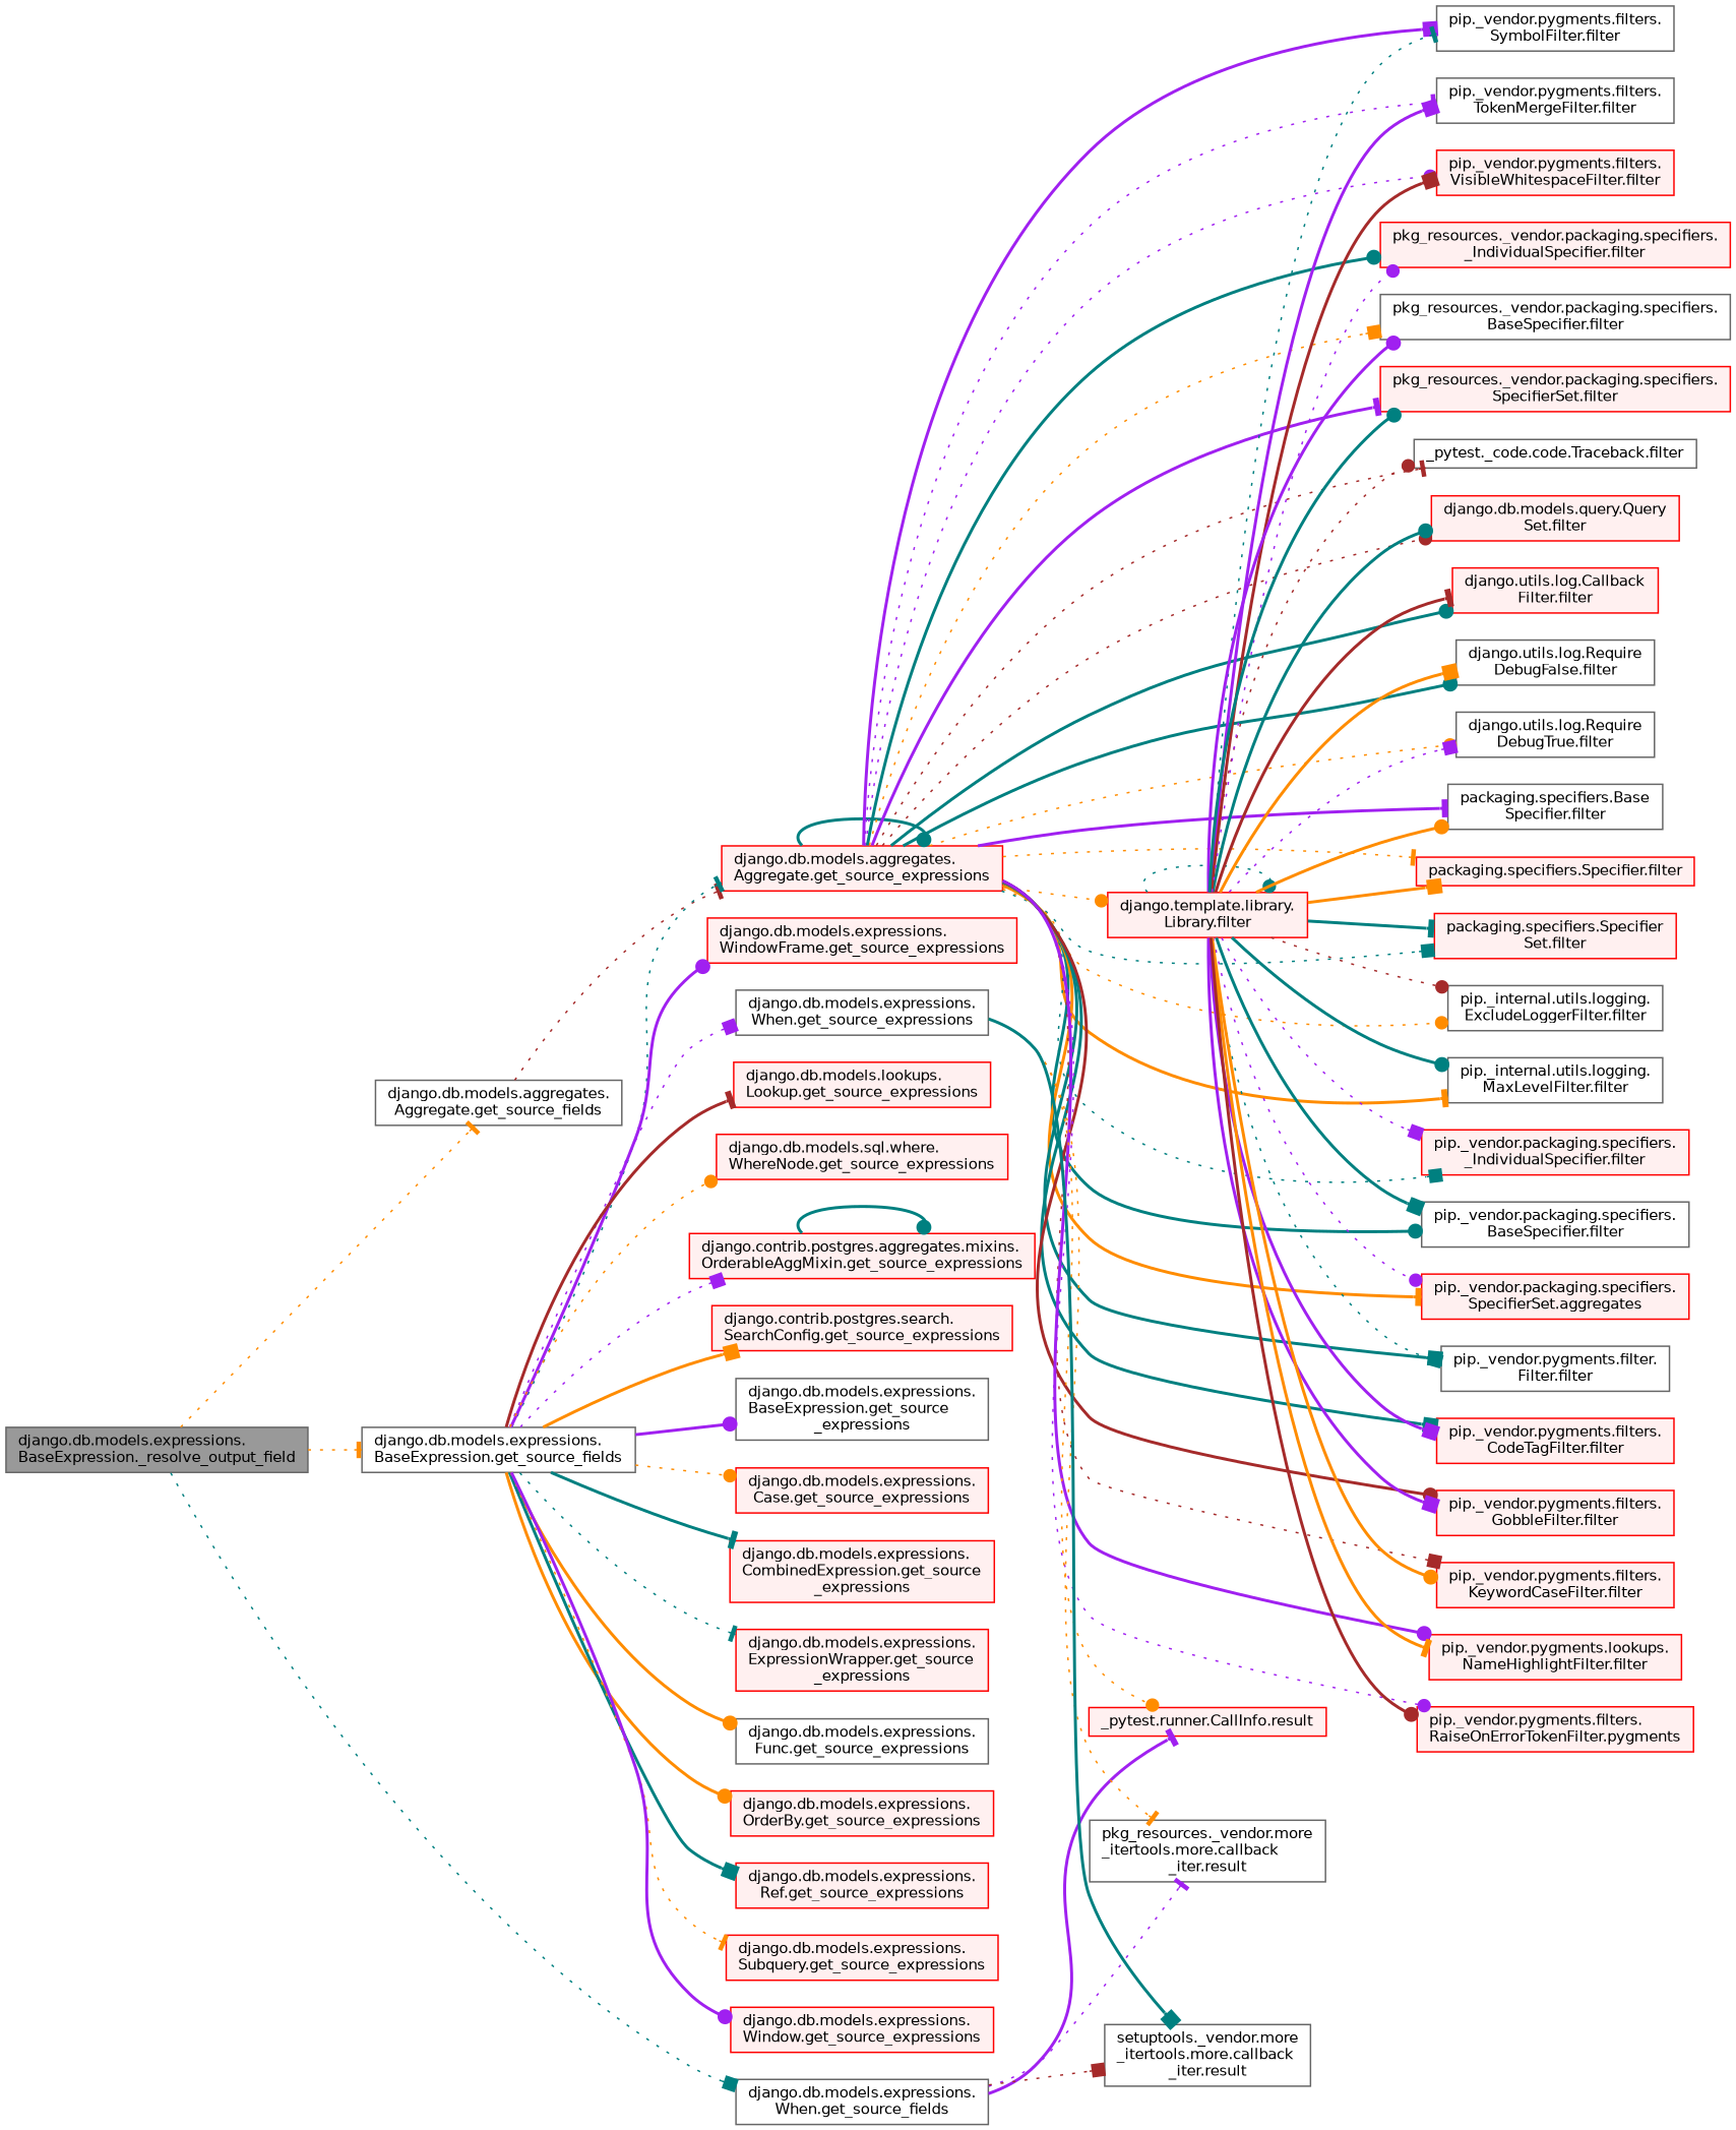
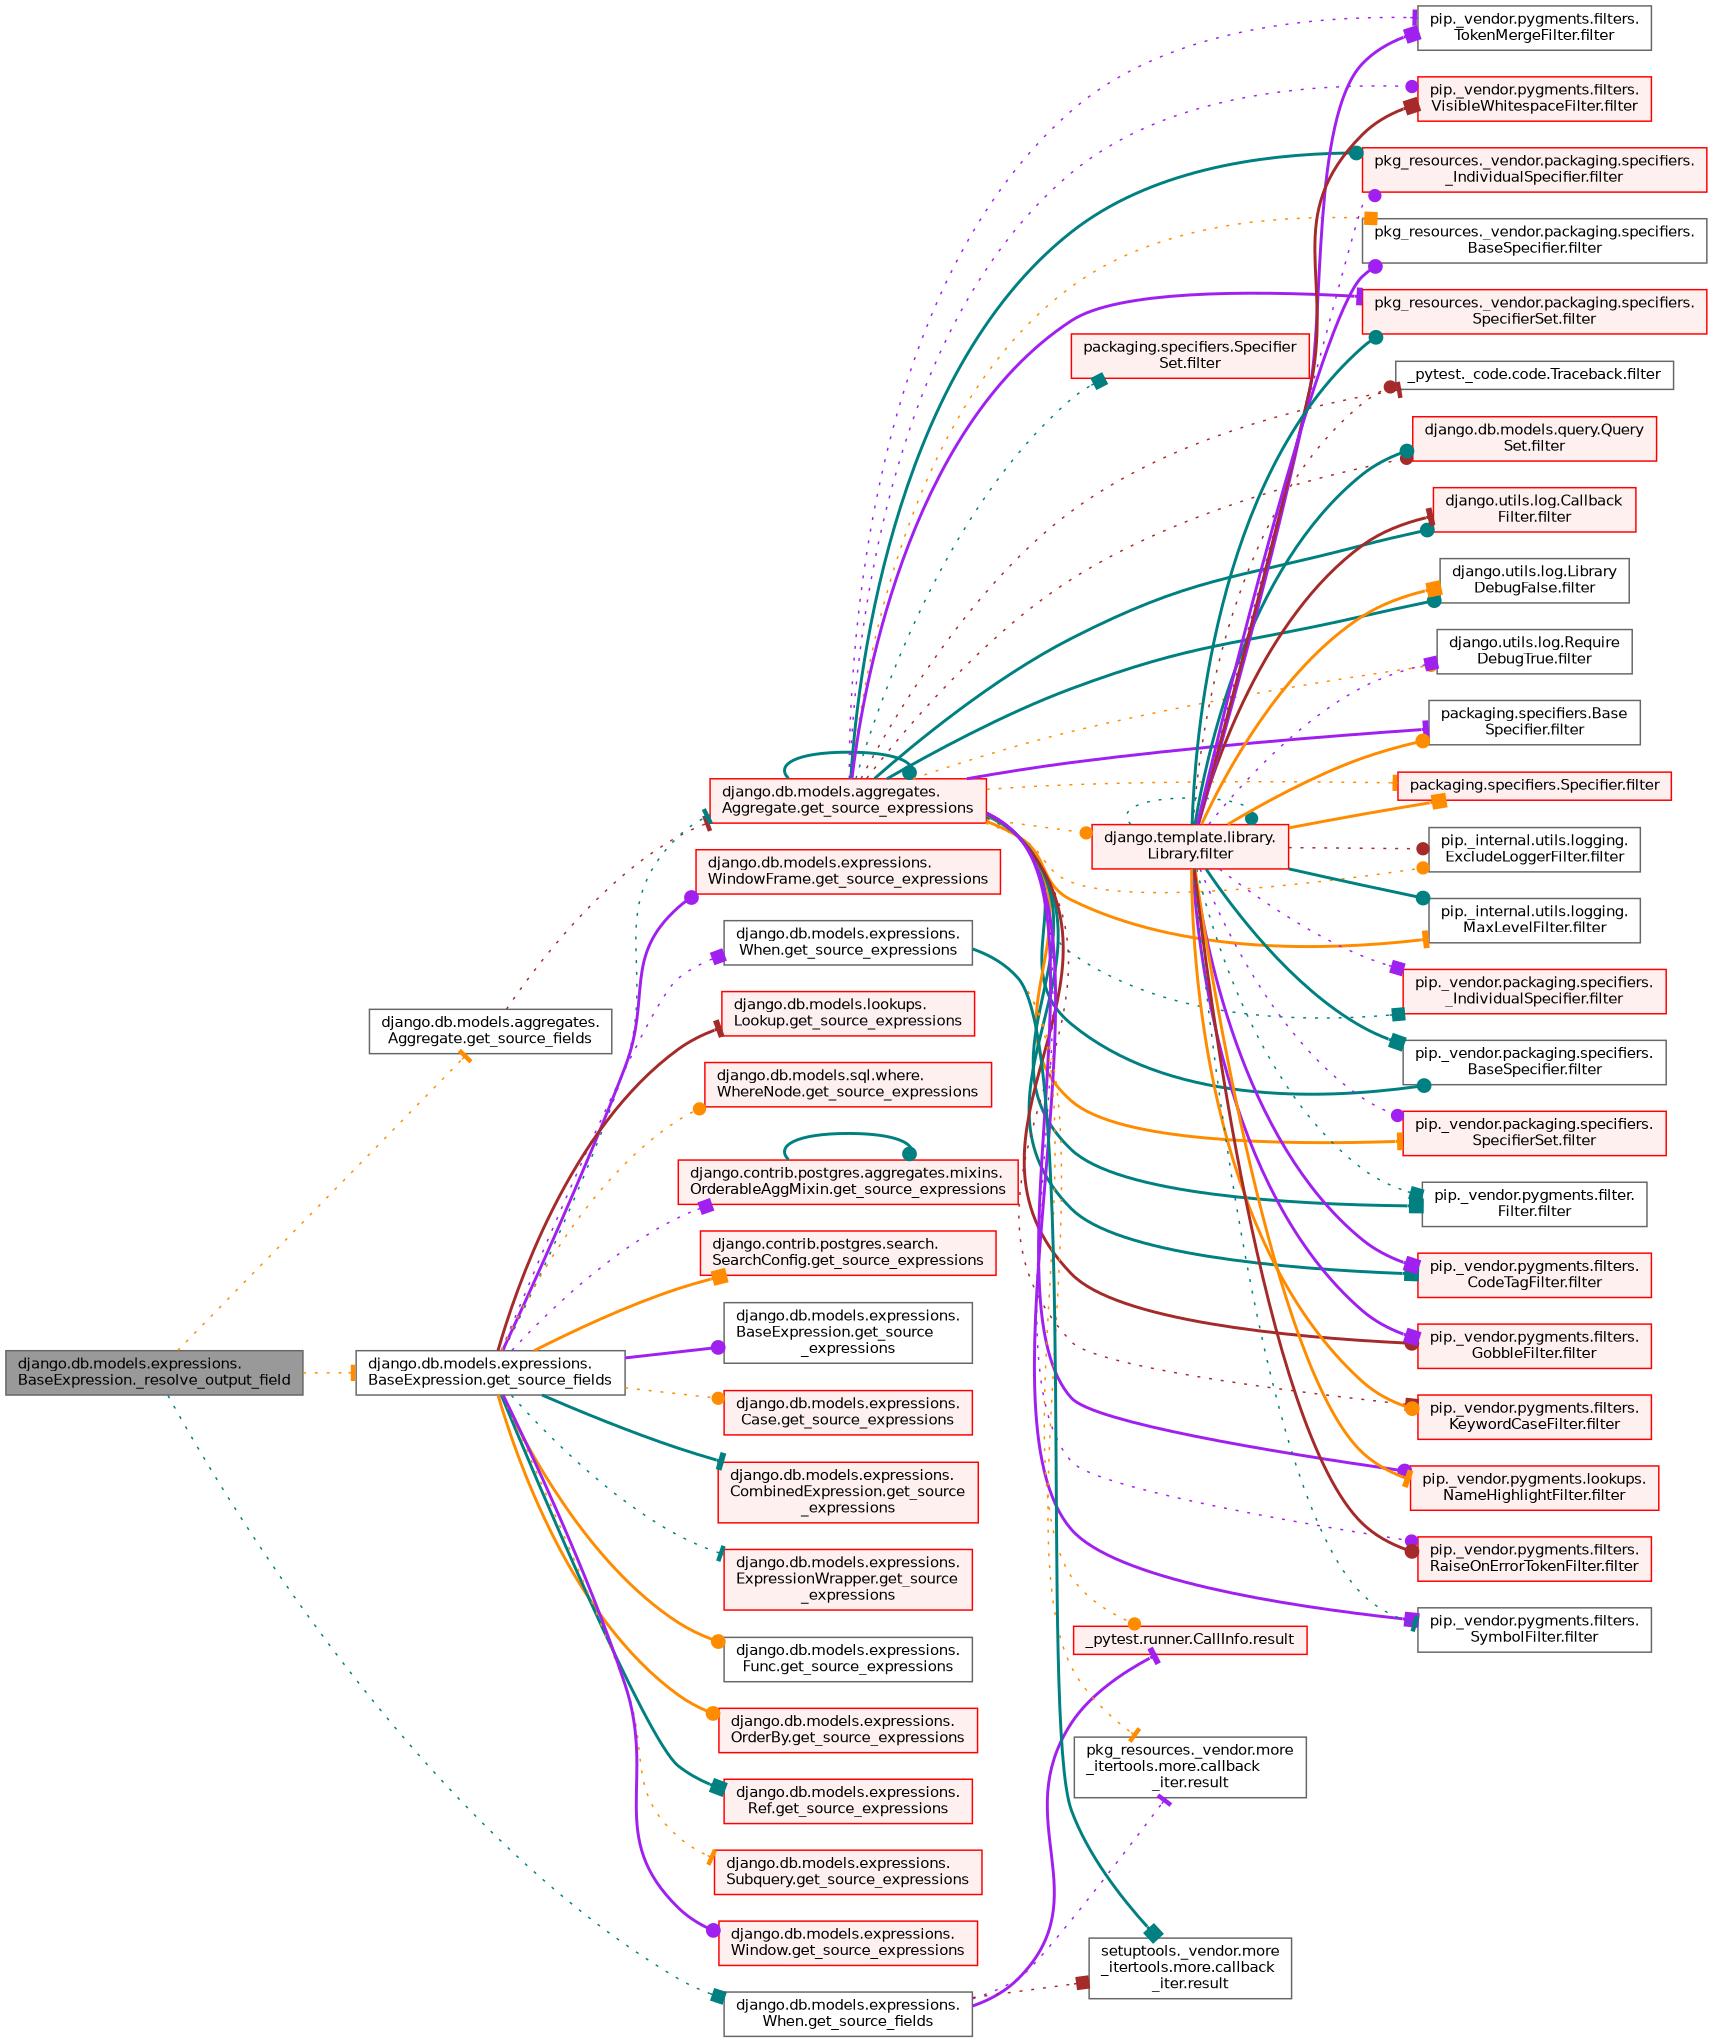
  digraph {
    rankdir=LR
    node [color=red fillcolor="#FFF0F0" fontname=Helvetica fontsize=10 shape=box style=filled]
    edge [arrowhead=dot color=teal fontname=Helvetica fontsize=10 labelfontname=Helvetica labelfontsize=10 style=bold]
    n1 [color=gray40 fillcolor=grey60 fontcolor=black height=0.2 label="django.db.models.expressions.\lBaseExpression._resolve_output_field" width=0.4]
    n2 [color=grey40 fillcolor=white height=0.2 label="django.db.models.aggregates.\lAggregate.get_source_fields" width=0.4]
    n3 [color=grey40 fillcolor=white height=0.2 label="django.db.models.expressions.\lBaseExpression.get_source_fields" width=0.4]
    n4 [color=grey40 fillcolor=white height=0.2 label="django.db.models.expressions.\lWhen.get_source_fields" width=0.4]
    n5 [height=0.2 label="django.db.models.aggregates.\lAggregate.get_source_expressions" width=0.4]
    n6 [height=0.2 label="django.contrib.postgres.aggregates.mixins.\lOrderableAggMixin.get_source_expressions" width=0.4]
    n7 [height=0.2 label="django.contrib.postgres.search.\lSearchConfig.get_source_expressions" width=0.4]
    n8 [color=grey40 fillcolor=white height=0.2 label="django.db.models.expressions.\lBaseExpression.get_source\l_expressions" width=0.4]
    n9 [height=0.2 label="django.db.models.expressions.\lCase.get_source_expressions" width=0.4]
    n10 [height=0.2 label="django.db.models.expressions.\lCombinedExpression.get_source\l_expressions" width=0.4]
    n11 [height=0.2 label="django.db.models.expressions.\lExpressionWrapper.get_source\l_expressions" width=0.4]
    n12 [color=grey40 fillcolor=white height=0.2 label="django.db.models.expressions.\lFunc.get_source_expressions" width=0.4]
    n13 [height=0.2 label="django.db.models.expressions.\lOrderBy.get_source_expressions" width=0.4]
    n14 [height=0.2 label="django.db.models.expressions.\lRef.get_source_expressions" width=0.4]
    n15 [height=0.2 label="django.db.models.expressions.\lSubquery.get_source_expressions" width=0.4]
    n16 [color=grey40 fillcolor=white height=0.2 label="django.db.models.expressions.\lWhen.get_source_expressions" width=0.4]
    n17 [height=0.2 label="django.db.models.expressions.\lWindow.get_source_expressions" width=0.4]
    n18 [height=0.2 label="django.db.models.expressions.\lWindowFrame.get_source_expressions" width=0.4]
    n19 [height=0.2 label="django.db.models.lookups.\lLookup.get_source_expressions" width=0.4]
    n20 [height=0.2 label="django.db.models.sql.where.\lWhereNode.get_source_expressions" width=0.4]
    n21 [height=0.2 label="_pytest.runner.CallInfo.result" width=0.4]
    n22 [color=grey40 fillcolor=white height=0.2 label="pkg_resources._vendor.more\l_itertools.more.callback\l_iter.result" width=0.4]
    n23 [color=grey40 fillcolor=white height=0.2 label="setuptools._vendor.more\l_itertools.more.callback\l_iter.result" width=0.4]
    n24 [color=grey40 fillcolor=white height=0.2 label="_pytest._code.code.Traceback.filter" width=0.4]
    n25 [height=0.2 label="django.db.models.query.Query\lSet.filter" width=0.4]
    n26 [height=0.2 label="django.template.library.\lLibrary.filter" width=0.4]
    n27 [height=0.2 label="django.utils.log.Callback\lFilter.filter" width=0.4]
-   n28 [color=grey40 fillcolor=white height=0.2 label="django.utils.log.Require\lDebugFalse.filter" width=0.4]
+   n28 [color=grey40 fillcolor=white height=0.2 label="django.utils.log.Library\lDebugFalse.filter" width=0.4]
    n29 [color=grey40 fillcolor=white height=0.2 label="django.utils.log.Require\lDebugTrue.filter" width=0.4]
    n30 [color=grey40 fillcolor=white height=0.2 label="packaging.specifiers.Base\lSpecifier.filter" width=0.4]
    n31 [height=0.2 label="packaging.specifiers.Specifier.filter" width=0.4]
    n32 [height=0.2 label="packaging.specifiers.Specifier\lSet.filter" width=0.4]
    n33 [color=grey40 fillcolor=white height=0.2 label="pip._internal.utils.logging.\lExcludeLoggerFilter.filter" width=0.4]
    n34 [color=grey40 fillcolor=white height=0.2 label="pip._internal.utils.logging.\lMaxLevelFilter.filter" width=0.4]
    n35 [height=0.2 label="pip._vendor.packaging.specifiers.\l_IndividualSpecifier.filter" width=0.4]
    n36 [color=grey40 fillcolor=white height=0.2 label="pip._vendor.packaging.specifiers.\lBaseSpecifier.filter" width=0.4]
-   n37 [height=0.2 label="pip._vendor.packaging.specifiers.\lSpecifierSet.aggregates" width=0.4]
+   n37 [height=0.2 label="pip._vendor.packaging.specifiers.\lSpecifierSet.filter" width=0.4]
    n38 [color=grey40 fillcolor=white height=0.2 label="pip._vendor.pygments.filter.\lFilter.filter" width=0.4]
    n39 [height=0.2 label="pip._vendor.pygments.filters.\lCodeTagFilter.filter" width=0.4]
    n40 [height=0.2 label="pip._vendor.pygments.filters.\lGobbleFilter.filter" width=0.4]
    n41 [height=0.2 label="pip._vendor.pygments.filters.\lKeywordCaseFilter.filter" width=0.4]
    n42 [height=0.2 label="pip._vendor.pygments.lookups.\lNameHighlightFilter.filter" width=0.4]
-   n43 [height=0.2 label="pip._vendor.pygments.filters.\lRaiseOnErrorTokenFilter.pygments" width=0.4]
+   n43 [height=0.2 label="pip._vendor.pygments.filters.\lRaiseOnErrorTokenFilter.filter" width=0.4]
    n44 [color=grey40 fillcolor=white height=0.2 label="pip._vendor.pygments.filters.\lSymbolFilter.filter" width=0.4]
    n45 [color=grey40 fillcolor=white height=0.2 label="pip._vendor.pygments.filters.\lTokenMergeFilter.filter" width=0.4]
    n46 [height=0.2 label="pip._vendor.pygments.filters.\lVisibleWhitespaceFilter.filter" width=0.4]
    n47 [height=0.2 label="pkg_resources._vendor.packaging.specifiers.\l_IndividualSpecifier.filter" width=0.4]
    n48 [color=grey40 fillcolor=white height=0.2 label="pkg_resources._vendor.packaging.specifiers.\lBaseSpecifier.filter" width=0.4]
    n49 [height=0.2 label="pkg_resources._vendor.packaging.specifiers.\lSpecifierSet.filter" width=0.4]
    n1 -> n2 [arrowhead=tee color=darkorange style=dotted]
    n1 -> n3 [arrowhead=tee color=darkorange style=dotted]
    n1 -> n4 [arrowhead=box style=dotted]
    n2 -> n5 [arrowhead=tee color=brown style=dotted]
    n3 -> n5 [arrowhead=tee style=dotted]
    n3 -> n6 [arrowhead=box color=purple style=dotted]
    n3 -> n7 [arrowhead=box color=darkorange]
    n3 -> n8 [color=purple]
    n3 -> n9 [color=darkorange style=dotted]
    n3 -> n10 [arrowhead=tee]
    n3 -> n11 [arrowhead=tee style=dotted]
    n3 -> n12 [color=darkorange]
    n3 -> n13 [color=darkorange]
    n3 -> n14 [arrowhead=box]
    n3 -> n15 [arrowhead=tee color=darkorange style=dotted]
    n3 -> n16 [arrowhead=box color=purple style=dotted]
    n3 -> n17 [color=purple]
    n3 -> n18 [color=purple]
    n3 -> n19 [arrowhead=tee color=brown]
    n3 -> n20 [color=darkorange style=dotted]
    n4 -> n21 [arrowhead=tee color=purple]
    n4 -> n22 [arrowhead=tee color=purple style=dotted]
    n4 -> n23 [arrowhead=box color=brown style=dotted]
    n5 -> n5
    n5 -> n24 [arrowhead=tee color=brown style=dotted]
    n5 -> n25 [color=brown style=dotted]
    n5 -> n26 [color=darkorange style=dotted]
    n5 -> n27
    n5 -> n28
    n5 -> n29 [color=darkorange style=dotted]
    n5 -> n30 [arrowhead=tee color=purple]
    n5 -> n31 [arrowhead=tee color=darkorange style=dotted]
    n5 -> n32 [arrowhead=box style=dotted]
    n5 -> n33 [color=darkorange style=dotted]
    n5 -> n34 [arrowhead=tee color=darkorange]
    n5 -> n35 [arrowhead=box style=dotted]
    n5 -> n36
    n5 -> n37 [arrowhead=tee color=darkorange]
    n5 -> n38 [arrowhead=box]
    n5 -> n39 [arrowhead=box]
    n5 -> n40 [color=brown]
    n5 -> n41 [arrowhead=box color=brown style=dotted]
    n5 -> n42 [color=purple]
    n5 -> n43 [color=purple style=dotted]
    n5 -> n44 [arrowhead=box color=purple]
    n5 -> n45 [arrowhead=tee color=purple style=dotted]
    n5 -> n46 [color=purple style=dotted]
    n5 -> n47
    n5 -> n48 [arrowhead=box color=darkorange style=dotted]
    n5 -> n49 [arrowhead=tee color=purple]
    n6 -> n6
    n16 -> n21 [color=darkorange style=dotted]
    n16 -> n22 [arrowhead=tee color=darkorange style=dotted]
    n16 -> n23 [arrowhead=box]
    n26 -> n24 [color=brown style=dotted]
    n26 -> n25
    n26 -> n26 [style=dotted]
    n26 -> n27 [arrowhead=tee color=brown]
    n26 -> n28 [arrowhead=box color=darkorange]
    n26 -> n29 [arrowhead=box color=purple style=dotted]
    n26 -> n30 [color=darkorange]
    n26 -> n31 [arrowhead=box color=darkorange]
-   n26 -> n32 [arrowhead=tee]
    n26 -> n33 [color=brown style=dotted]
    n26 -> n34
    n26 -> n35 [arrowhead=box color=purple style=dotted]
    n26 -> n36 [arrowhead=box]
    n26 -> n37 [color=purple style=dotted]
    n26 -> n38 [arrowhead=box style=dotted]
    n26 -> n39 [arrowhead=box color=purple]
    n26 -> n40 [arrowhead=box color=purple]
    n26 -> n41 [color=darkorange]
    n26 -> n42 [arrowhead=tee color=darkorange]
    n26 -> n43 [color=brown]
    n26 -> n44 [arrowhead=tee style=dotted]
    n26 -> n45 [arrowhead=box color=purple]
    n26 -> n46 [arrowhead=box color=brown]
    n26 -> n47 [color=purple style=dotted]
    n26 -> n48 [color=purple]
    n26 -> n49
  }
